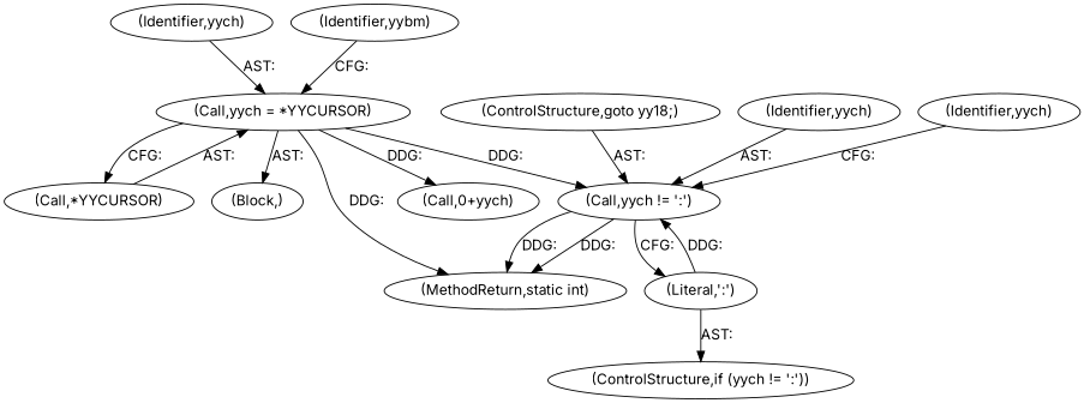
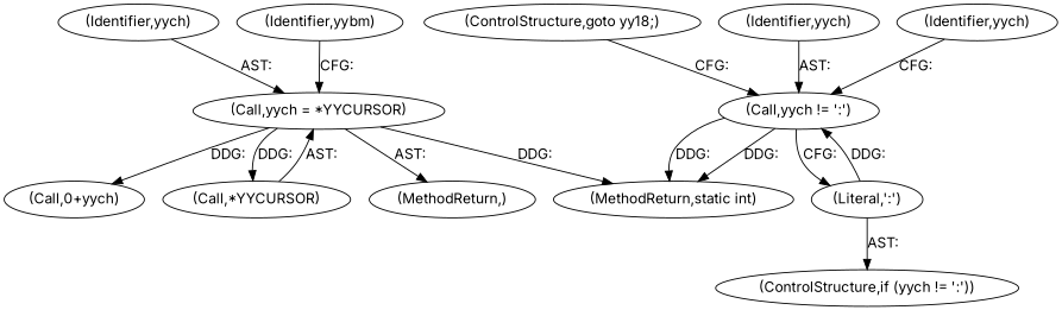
  digraph {
    fontname=Inter
    node [fontname=Inter]
    edge [fontname=Inter]
    n1 [label="(Call,yych != ':')"]
    n2 [label="(MethodReturn,static int)"]
    n3 [label="(Literal,':')"]
    n4 [label="(ControlStructure,if (yych != ':'))"]
    n5 [label="(Call,yych = *YYCURSOR)"]
    n6 [label="(Call,0+yych)"]
    n7 [label="(Call,*YYCURSOR)"]
-   n8 [label="(Block,)"]
+   n8 [label="(MethodReturn,)"]
    n9 [label="(Identifier,yych)"]
    n10 [label="(ControlStructure,goto yy18;)"]
    n11 [label="(Identifier,yych)"]
    n12 [label="(Identifier,yybm)"]
    n13 [label="(Identifier,yych)"]
    n1 -> n2 [label="DDG: "]
    n1 -> n2 [label="DDG: "]
    n1 -> n3 [label="CFG: "]
    n3 -> n1 [label="DDG: "]
    n3 -> n4 [label="AST: "]
-   n5 -> n1 [label="DDG: "]
    n5 -> n2 [label="DDG: "]
    n5 -> n6 [label="DDG: "]
-   n5 -> n7 [label="CFG: "]
+   n5 -> n7 [label="DDG: "]
    n5 -> n8 [label="AST: "]
    n7 -> n5 [label="AST: "]
    n9 -> n5 [label="AST: "]
-   n10 -> n1 [label="AST: "]
+   n10 -> n1 [label="CFG: "]
    n11 -> n1 [label="AST: "]
    n12 -> n5 [label="CFG: "]
    n13 -> n1 [label="CFG: "]
  }
